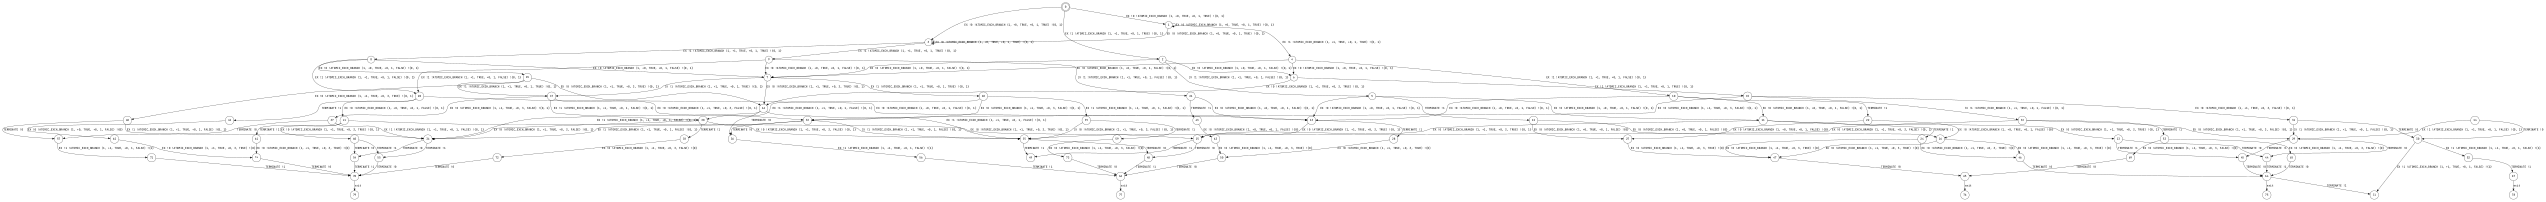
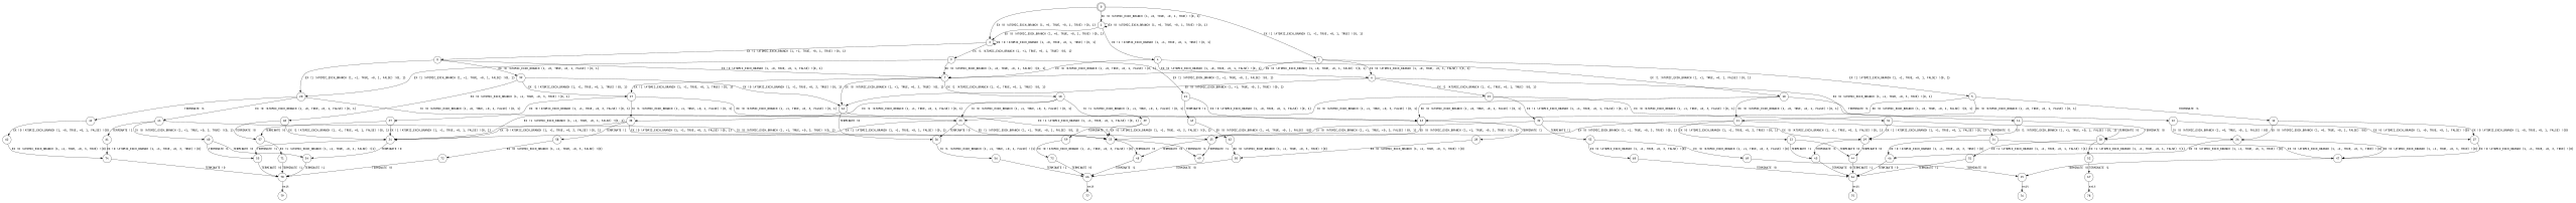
  digraph {
    fontname="JetBrains Mono"
    node [fontname="JetBrains Mono" shape=circle]
    edge [fontname="JetBrains Mono"]
    0 [peripheries=2]
    1
    2
    3
    4
    5
    6
    7
    8
    9
    10
    11
    12
    13
    14
    15
    16
    17
    18
    n20 [label=99]
    20
    21
    22
    23
    24
    25
    26
    27
    28
    29
    30
    31
    32
    33
    34
    35
    36
    37
    38
    39
    40
    41
    42
    43
    44
    45
    46
    47
    48
    49
    50
    51
    52
    53
    54
    55
    56
    57
    58
    59
    60
    61
    62
    63
    64
    65
    66
    67
    68
    69
    70
    71
    72
    73
    74
    75
    76
    77
    78
    79
    0 -> 1 [label="EX !0 !ATOMIC_EXCH_BRANCH (1, +0, TRUE, +0, 1, TRUE) !{0, 1}"]
    0 -> 2 [label="EX !1 !ATOMIC_EXCH_BRANCH (1, +1, TRUE, +0, 1, TRUE) !{0, 1}"]
    0 -> 3 [label="EX !0 !ATOMIC_EXCH_BRANCH (1, +0, TRUE, +0, 1, TRUE) !{0, 1}"]
    1 -> 1 [label="EX !0 !ATOMIC_EXCH_BRANCH (1, +0, TRUE, +0, 1, TRUE) !{0, 1}"]
    1 -> 3 [label="EX !0 !ATOMIC_EXCH_BRANCH (1, +0, TRUE, +0, 1, TRUE) !{0, 1}"]
    1 -> 4 [label="EX !1 !ATOMIC_EXCH_BRANCH (1, +1, TRUE, +0, 1, TRUE) !{0, 1}"]
    2 -> 5 [label="EX !1 !ATOMIC_EXCH_BRANCH (1, +1, TRUE, +0, 1, FALSE) !{0, 1}"]
    2 -> 6 [label="EX !0 !ATOMIC_EXCH_BRANCH (1, +0, TRUE, +0, 1, FALSE) !{0, 1}"]
    2 -> 7 [label="EX !0 !ATOMIC_EXCH_BRANCH (1, +0, TRUE, +0, 1, FALSE) !{0, 1}"]
    3 -> 3 [label="EX !0 !ATOMIC_EXCH_BRANCH (1, +0, TRUE, +0, 1, TRUE) !{0, 1}"]
    3 -> 8 [label="EX !1 !ATOMIC_EXCH_BRANCH (1, +1, TRUE, +0, 1, TRUE) !{0, 1}"]
    3 -> 9 [label="EX !1 !ATOMIC_EXCH_BRANCH (1, +1, TRUE, +0, 1, TRUE) !{0, 1}"]
    4 -> 6 [label="EX !0 !ATOMIC_EXCH_BRANCH (1, +0, TRUE, +0, 1, FALSE) !{0, 1}"]
    4 -> 7 [label="EX !0 !ATOMIC_EXCH_BRANCH (1, +0, TRUE, +0, 1, FALSE) !{0, 1}"]
    4 -> 10 [label="EX !1 !ATOMIC_EXCH_BRANCH (1, +1, TRUE, +0, 1, FALSE) !{0, 1}"]
    5 -> 11 [label="EX !0 !ATOMIC_EXCH_BRANCH (1, +0, TRUE, +0, 1, FALSE) !{0, 1}"]
    5 -> 12 [label="TERMINATE !1"]
    5 -> 13 [label="EX !0 !ATOMIC_EXCH_BRANCH (1, +0, TRUE, +0, 1, FALSE) !{0, 1}"]
+   6 -> 14 [label="EX !0 !ATOMIC_EXCH_BRANCH (1, +1, TRUE, +0, 3, TRUE) !{0, 1}"]
    6 -> 15 [label="EX !1 !ATOMIC_EXCH_BRANCH (1, +1, TRUE, +0, 1, TRUE) !{0, 1}"]
    6 -> 16 [label="EX !0 !ATOMIC_EXCH_BRANCH (1, +1, TRUE, +0, 3, TRUE) !{0, 1}"]
    7 -> 16 [label="EX !0 !ATOMIC_EXCH_BRANCH (1, +1, TRUE, +0, 3, TRUE) !{0, 1}"]
    7 -> 17 [label="EX !1 !ATOMIC_EXCH_BRANCH (1, +1, TRUE, +0, 1, TRUE) !{0, 1}"]
    7 -> 18 [label="EX !1 !ATOMIC_EXCH_BRANCH (1, +1, TRUE, +0, 1, TRUE) !{0, 1}"]
    8 -> 7 [label="EX !0 !ATOMIC_EXCH_BRANCH (1, +0, TRUE, +0, 1, FALSE) !{0, 1}"]
    8 -> n20 [label="EX !0 !ATOMIC_EXCH_BRANCH (1, +0, TRUE, +0, 1, FALSE) !{0, 1}"]
    8 -> 20 [label="EX !1 !ATOMIC_EXCH_BRANCH (1, +1, TRUE, +0, 1, FALSE) !{0, 1}"]
    9 -> 7 [label="EX !0 !ATOMIC_EXCH_BRANCH (1, +0, TRUE, +0, 1, FALSE) !{0, 1}"]
    9 -> 20 [label="EX !1 !ATOMIC_EXCH_BRANCH (1, +1, TRUE, +0, 1, FALSE) !{0, 1}"]
    9 -> 21 [label="EX !1 !ATOMIC_EXCH_BRANCH (1, +1, TRUE, +0, 1, FALSE) !{0, 1}"]
    10 -> 11 [label="EX !0 !ATOMIC_EXCH_BRANCH (1, +0, TRUE, +0, 1, FALSE) !{0, 1}"]
    10 -> 13 [label="EX !0 !ATOMIC_EXCH_BRANCH (1, +0, TRUE, +0, 1, FALSE) !{0, 1}"]
    10 -> 22 [label="TERMINATE !1"]
    11 -> 23 [label="EX !0 !ATOMIC_EXCH_BRANCH (1, +1, TRUE, +0, 3, TRUE) !{0, 1}"]
    11 -> 24 [label="TERMINATE !1"]
    11 -> 25 [label="EX !0 !ATOMIC_EXCH_BRANCH (1, +1, TRUE, +0, 3, TRUE) !{0, 1}"]
    12 -> 26 [label="EX !0 !ATOMIC_EXCH_BRANCH (1, +0, TRUE, +0, 1, FALSE) !{0}"]
    12 -> 27 [label="EX !0 !ATOMIC_EXCH_BRANCH (1, +0, TRUE, +0, 1, FALSE) !{0}"]
    13 -> 25 [label="EX !0 !ATOMIC_EXCH_BRANCH (1, +1, TRUE, +0, 3, TRUE) !{0, 1}"]
    13 -> 28 [label="TERMINATE !1"]
    14 -> 29 [label="EX !1 !ATOMIC_EXCH_BRANCH (1, +1, TRUE, +0, 1, FALSE) !{0, 1}"]
    14 -> 30 [label="TERMINATE !0"]
    15 -> 31 [label="EX !0 !ATOMIC_EXCH_BRANCH (1, +1, TRUE, +0, 3, FALSE) !{0, 1}"]
    15 -> 32 [label="EX !1 !ATOMIC_EXCH_BRANCH (1, +1, TRUE, +0, 1, FALSE) !{0, 1}"]
    15 -> 33 [label="EX !0 !ATOMIC_EXCH_BRANCH (1, +1, TRUE, +0, 3, FALSE) !{0, 1}"]
    16 -> 34 [label="EX !1 !ATOMIC_EXCH_BRANCH (1, +1, TRUE, +0, 1, FALSE) !{0, 1}"]
    16 -> 35 [label="EX !1 !ATOMIC_EXCH_BRANCH (1, +1, TRUE, +0, 1, FALSE) !{0, 1}"]
    16 -> 36 [label="TERMINATE !0"]
    17 -> 33 [label="EX !0 !ATOMIC_EXCH_BRANCH (1, +1, TRUE, +0, 3, FALSE) !{0, 1}"]
    17 -> 37 [label="EX !0 !ATOMIC_EXCH_BRANCH (1, +1, TRUE, +0, 3, FALSE) !{0, 1}"]
    17 -> 38 [label="EX !1 !ATOMIC_EXCH_BRANCH (1, +1, TRUE, +0, 1, FALSE) !{0, 1}"]
    18 -> 33 [label="EX !0 !ATOMIC_EXCH_BRANCH (1, +1, TRUE, +0, 3, FALSE) !{0, 1}"]
    18 -> 38 [label="EX !1 !ATOMIC_EXCH_BRANCH (1, +1, TRUE, +0, 1, FALSE) !{0, 1}"]
    18 -> 39 [label="EX !1 !ATOMIC_EXCH_BRANCH (1, +1, TRUE, +0, 1, FALSE) !{0, 1}"]
    n20 -> 16 [label="EX !0 !ATOMIC_EXCH_BRANCH (1, +1, TRUE, +0, 3, TRUE) !{0, 1}"]
    n20 -> 17 [label="EX !1 !ATOMIC_EXCH_BRANCH (1, +1, TRUE, +0, 1, TRUE) !{0, 1}"]
    n20 -> 40 [label="EX !0 !ATOMIC_EXCH_BRANCH (1, +1, TRUE, +0, 3, TRUE) !{0, 1}"]
    20 -> 13 [label="EX !0 !ATOMIC_EXCH_BRANCH (1, +0, TRUE, +0, 1, FALSE) !{0, 1}"]
    20 -> 41 [label="EX !0 !ATOMIC_EXCH_BRANCH (1, +0, TRUE, +0, 1, FALSE) !{0, 1}"]
    20 -> 42 [label="TERMINATE !1"]
    21 -> 13 [label="EX !0 !ATOMIC_EXCH_BRANCH (1, +0, TRUE, +0, 1, FALSE) !{0, 1}"]
    21 -> 43 [label="TERMINATE !1"]
    22 -> 26 [label="EX !0 !ATOMIC_EXCH_BRANCH (1, +0, TRUE, +0, 1, FALSE) !{0}"]
    22 -> 27 [label="EX !0 !ATOMIC_EXCH_BRANCH (1, +0, TRUE, +0, 1, FALSE) !{0}"]
    23 -> 44 [label="TERMINATE !0"]
    23 -> 45 [label="TERMINATE !1"]
    24 -> 46 [label="EX !0 !ATOMIC_EXCH_BRANCH (1, +1, TRUE, +0, 3, TRUE) !{0}"]
    24 -> 47 [label="EX !0 !ATOMIC_EXCH_BRANCH (1, +1, TRUE, +0, 3, TRUE) !{0}"]
    25 -> 48 [label="TERMINATE !0"]
    25 -> 49 [label="TERMINATE !1"]
    26 -> 46 [label="EX !0 !ATOMIC_EXCH_BRANCH (1, +1, TRUE, +0, 3, TRUE) !{0}"]
    26 -> 47 [label="EX !0 !ATOMIC_EXCH_BRANCH (1, +1, TRUE, +0, 3, TRUE) !{0}"]
    27 -> 47 [label="EX !0 !ATOMIC_EXCH_BRANCH (1, +1, TRUE, +0, 3, TRUE) !{0}"]
    28 -> 50 [label="EX !0 !ATOMIC_EXCH_BRANCH (1, +1, TRUE, +0, 3, TRUE) !{0}"]
    29 -> 44 [label="TERMINATE !0"]
    29 -> 45 [label="TERMINATE !1"]
    30 -> 51 [label="EX !1 !ATOMIC_EXCH_BRANCH (1, +1, TRUE, +0, 1, FALSE) !{1}"]
    30 -> 52 [label="EX !1 !ATOMIC_EXCH_BRANCH (1, +1, TRUE, +0, 1, FALSE) !{1}"]
    31 -> 29 [label="EX !1 !ATOMIC_EXCH_BRANCH (1, +1, TRUE, +0, 1, FALSE) !{0, 1}"]
    31 -> 30 [label="TERMINATE !0"]
    32 -> 29 [label="EX !0 !ATOMIC_EXCH_BRANCH (1, +1, TRUE, +0, 3, FALSE) !{0, 1}"]
    32 -> 35 [label="EX !0 !ATOMIC_EXCH_BRANCH (1, +1, TRUE, +0, 3, FALSE) !{0, 1}"]
    32 -> 53 [label="TERMINATE !1"]
    33 -> 34 [label="EX !1 !ATOMIC_EXCH_BRANCH (1, +1, TRUE, +0, 1, FALSE) !{0, 1}"]
    33 -> 35 [label="EX !1 !ATOMIC_EXCH_BRANCH (1, +1, TRUE, +0, 1, FALSE) !{0, 1}"]
    33 -> 36 [label="TERMINATE !0"]
    34 -> 54 [label="TERMINATE !0"]
    34 -> 55 [label="TERMINATE !1"]
    35 -> 48 [label="TERMINATE !0"]
    35 -> 49 [label="TERMINATE !1"]
    36 -> 56 [label="EX !1 !ATOMIC_EXCH_BRANCH (1, +1, TRUE, +0, 1, FALSE) !{1}"]
    37 -> 34 [label="EX !1 !ATOMIC_EXCH_BRANCH (1, +1, TRUE, +0, 1, FALSE) !{0, 1}"]
    37 -> 57 [label="TERMINATE !0"]
    38 -> 34 [label="EX !0 !ATOMIC_EXCH_BRANCH (1, +1, TRUE, +0, 3, FALSE) !{0, 1}"]
    38 -> 35 [label="EX !0 !ATOMIC_EXCH_BRANCH (1, +1, TRUE, +0, 3, FALSE) !{0, 1}"]
    38 -> 58 [label="TERMINATE !1"]
    39 -> 35 [label="EX !0 !ATOMIC_EXCH_BRANCH (1, +1, TRUE, +0, 3, FALSE) !{0, 1}"]
    39 -> 59 [label="TERMINATE !1"]
    40 -> 34 [label="EX !1 !ATOMIC_EXCH_BRANCH (1, +1, TRUE, +0, 1, FALSE) !{0, 1}"]
    40 -> 57 [label="TERMINATE !0"]
    41 -> 25 [label="EX !0 !ATOMIC_EXCH_BRANCH (1, +1, TRUE, +0, 3, TRUE) !{0, 1}"]
    41 -> 60 [label="EX !0 !ATOMIC_EXCH_BRANCH (1, +1, TRUE, +0, 3, TRUE) !{0, 1}"]
    41 -> 61 [label="TERMINATE !1"]
    42 -> 62 [label="EX !0 !ATOMIC_EXCH_BRANCH (1, +0, TRUE, +0, 1, FALSE) !{0}"]
    43 -> 63 [label="EX !0 !ATOMIC_EXCH_BRANCH (1, +0, TRUE, +0, 1, FALSE) !{0}"]
    44 -> 64 [label="TERMINATE !1"]
    45 -> 64 [label="TERMINATE !0"]
    46 -> 64 [label="TERMINATE !0"]
    47 -> 65 [label="TERMINATE !0"]
    48 -> 66 [label="TERMINATE !1"]
    50 -> 66 [label="TERMINATE !0"]
-   64 -> 51 [label="TERMINATE !1"]
+   51 -> 64 [label="TERMINATE !1"]
    52 -> 67 [label="TERMINATE !1"]
    53 -> 68 [label="EX !0 !ATOMIC_EXCH_BRANCH (1, +1, TRUE, +0, 3, FALSE) !{0}"]
    53 -> 69 [label="EX !0 !ATOMIC_EXCH_BRANCH (1, +1, TRUE, +0, 3, FALSE) !{0}"]
    54 -> 70 [label="TERMINATE !1"]
    55 -> 70 [label="TERMINATE !0"]
    56 -> 66 [label="TERMINATE !1"]
    57 -> 71 [label="EX !1 !ATOMIC_EXCH_BRANCH (1, +1, TRUE, +0, 1, FALSE) !{1}"]
    58 -> 72 [label="EX !0 !ATOMIC_EXCH_BRANCH (1, +1, TRUE, +0, 3, FALSE) !{0}"]
    59 -> 73 [label="EX !0 !ATOMIC_EXCH_BRANCH (1, +1, TRUE, +0, 3, FALSE) !{0}"]
    60 -> 54 [label="TERMINATE !0"]
    60 -> 55 [label="TERMINATE !1"]
    61 -> 74 [label="EX !0 !ATOMIC_EXCH_BRANCH (1, +1, TRUE, +0, 3, TRUE) !{0}"]
    62 -> 74 [label="EX !0 !ATOMIC_EXCH_BRANCH (1, +1, TRUE, +0, 3, TRUE) !{0}"]
    63 -> 50 [label="EX !0 !ATOMIC_EXCH_BRANCH (1, +1, TRUE, +0, 3, TRUE) !{0}"]
    64 -> 75 [label=exit]
    65 -> 76 [label=exit]
    66 -> 77 [label=exit]
    67 -> 78 [label=exit]
    68 -> 64 [label="TERMINATE !0"]
    69 -> 65 [label="TERMINATE !0"]
    70 -> 79 [label=exit]
    71 -> 70 [label="TERMINATE !1"]
    72 -> 70 [label="TERMINATE !0"]
    73 -> 66 [label="TERMINATE !0"]
    74 -> 70 [label="TERMINATE !0"]
  }
